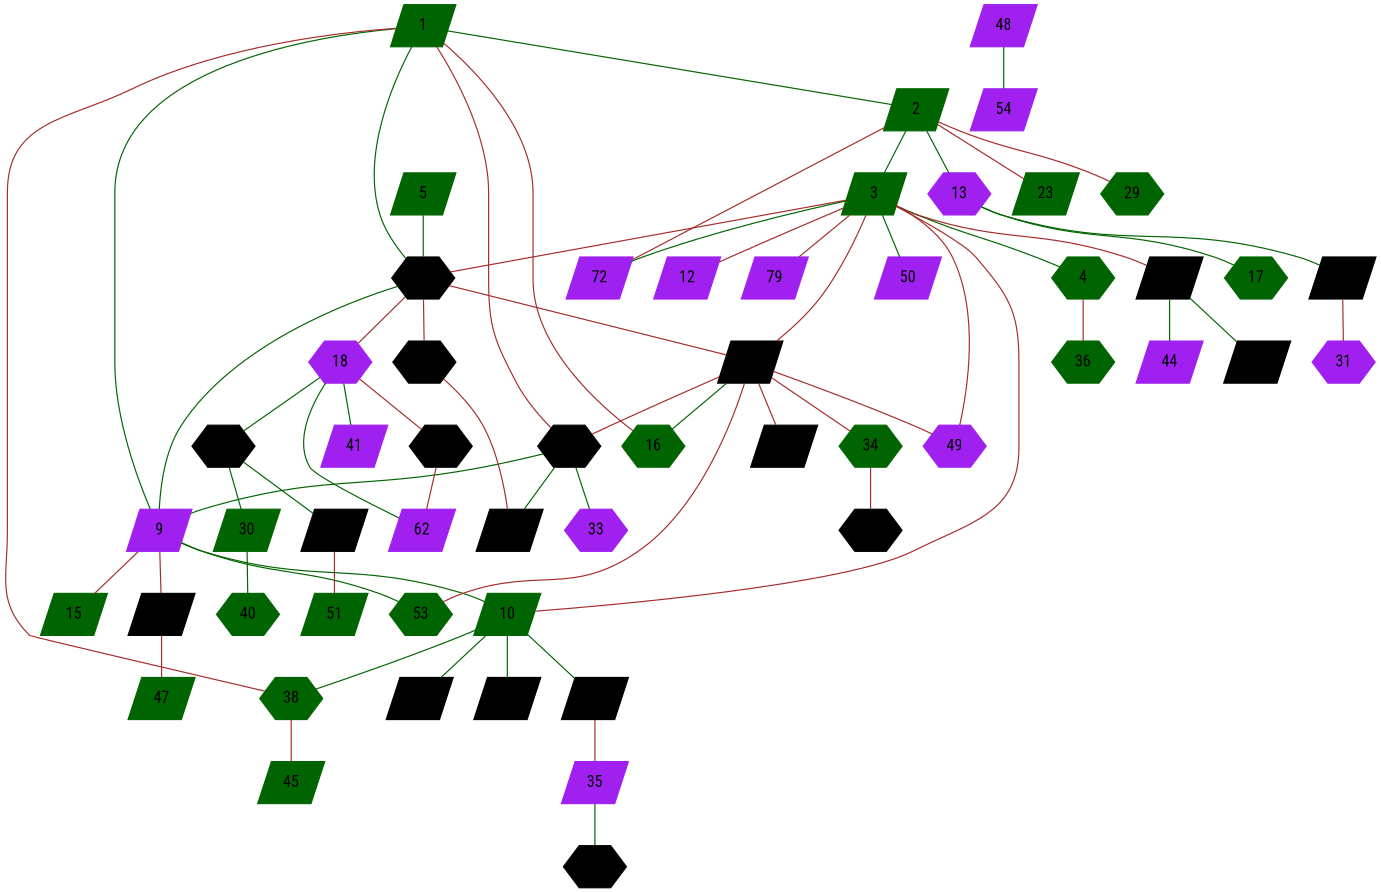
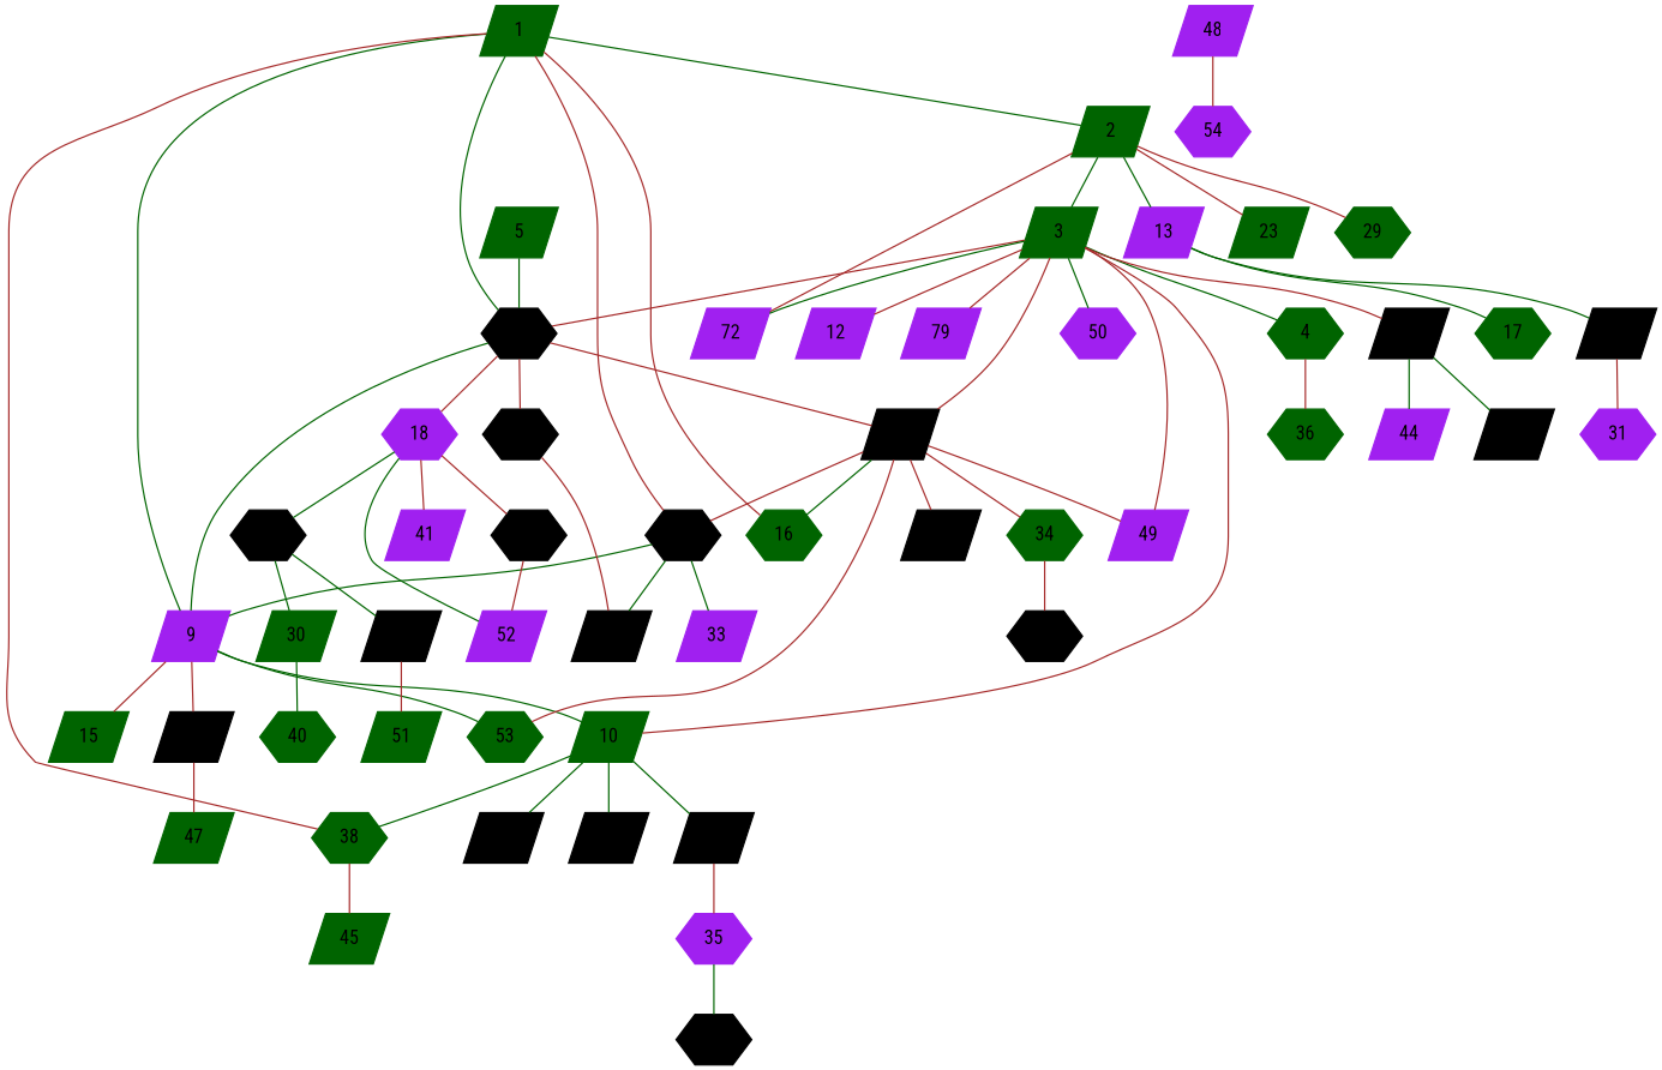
  graph {
    fontname="Roboto Condensed"
    node [color=darkgreen fontname="Roboto Condensed" shape=parallelogram style=filled]
    edge [color=brown fontname="Roboto Condensed"]
    1
    2
    6 [color=black shape=hexagon]
    8 [color=black shape=hexagon]
    9 [color=purple]
    16 [shape=hexagon]
    38 [shape=hexagon]
    3
-   13 [color=purple shape=hexagon]
+   13 [color=purple]
    23
    29 [shape=hexagon]
    n12 [color=purple label=72]
    7 [color=black]
    14 [color=black shape=hexagon]
    18 [color=purple shape=hexagon]
    20 [color=black]
-   33 [color=purple shape=hexagon]
+   33 [color=purple]
    10
    53 [shape=hexagon]
    15
    43 [color=black]
    45
    4 [shape=hexagon]
    11 [color=black]
    12 [color=purple]
    n26 [color=purple label=79]
-   49 [color=purple shape=hexagon]
-   50 [color=purple]
+   49 [color=purple]
+   50 [color=purple shape=hexagon]
    17 [shape=hexagon]
    28 [color=black]
    36 [shape=hexagon]
    34 [shape=hexagon]
    37 [color=black]
    24 [color=black]
    25 [color=black]
    26 [color=black]
    22 [color=black]
    44 [color=purple]
    5
    21 [color=black shape=hexagon]
    27 [color=black shape=hexagon]
    41 [color=purple]
-   52 [color=purple label=62]
+   52 [color=purple]
    39 [color=black shape=hexagon]
    47
-   35 [color=purple]
+   35 [color=purple shape=hexagon]
    31 [color=purple shape=hexagon]
    30
    32 [color=black]
    48 [color=purple]
-   54 [color=purple]
+   54 [color=purple shape=hexagon]
    40 [shape=hexagon]
    51
    46 [color=black shape=hexagon]
    1 -- 2 [color=darkgreen]
    1 -- 6 [color=darkgreen]
    1 -- 8
    1 -- 9 [color=darkgreen]
    1 -- 16
    1 -- 38
    2 -- 3 [color=darkgreen]
    2 -- 13 [color=darkgreen]
    2 -- 23
    2 -- 29
    2 -- n12
    6 -- 9 [color=darkgreen]
    6 -- 7
    6 -- 14
    6 -- 18
    8 -- 9 [color=darkgreen]
    8 -- 20 [color=darkgreen]
    8 -- 33 [color=darkgreen]
    9 -- 10 [color=darkgreen]
    9 -- 53 [color=darkgreen]
    9 -- 15
    9 -- 43
    38 -- 45
    3 -- 6
    3 -- n12 [color=darkgreen]
    3 -- 7
    3 -- 10
    3 -- 4 [color=darkgreen]
    3 -- 11
    3 -- 12
    3 -- n26
    3 -- 49
    3 -- 50 [color=darkgreen]
    13 -- 17 [color=darkgreen]
    13 -- 28 [color=darkgreen]
    7 -- 8
    7 -- 16 [color=darkgreen]
    7 -- 53
    7 -- 49
    7 -- 34
    7 -- 37
    14 -- 20
    18 -- 21 [color=darkgreen]
    18 -- 27
-   18 -- 41 [color=darkgreen]
+   18 -- 41
    18 -- 52 [color=darkgreen]
    10 -- 38 [color=darkgreen]
    10 -- 24 [color=darkgreen]
    10 -- 25 [color=darkgreen]
    10 -- 26 [color=darkgreen]
    43 -- 47
    4 -- 36
    11 -- 22 [color=darkgreen]
    11 -- 44 [color=darkgreen]
    28 -- 31
    34 -- 39
    24 -- 35
    5 -- 6 [color=darkgreen]
    21 -- 30 [color=darkgreen]
    21 -- 32 [color=darkgreen]
    27 -- 52
    35 -- 46 [color=darkgreen]
    30 -- 40 [color=darkgreen]
    32 -- 51
-   48 -- 54 [color=darkgreen]
+   48 -- 54
  }
